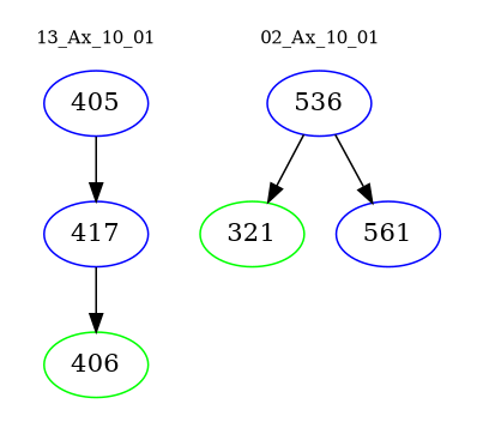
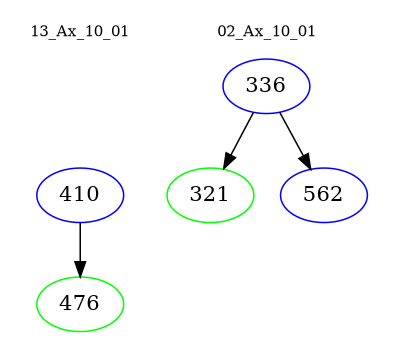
  digraph {
    node [color=blue]
    edge [color=black]
-   n1 [label=405]
-   n2 [color=green label=406]
-   n3 [label=417]
-   n4 [label=536]
+   n2 [color=green label=476]
+   n3 [label=410]
+   n4 [label=336]
    n5 [color=green label=321]
-   n6 [label=561]
+   n6 [label=562]
    subgraph cluster_1 {
      color=white
      fontsize=10
      label="13_Ax_10_01"
-     n1
      n2
      n3
    }
    subgraph cluster_2 {
      color=white
      fontsize=10
      label="02_Ax_10_01"
      n4
      n5
      n6
    }
-   n1 -> n3
    n3 -> n2
    n4 -> n5
    n4 -> n6
  }
